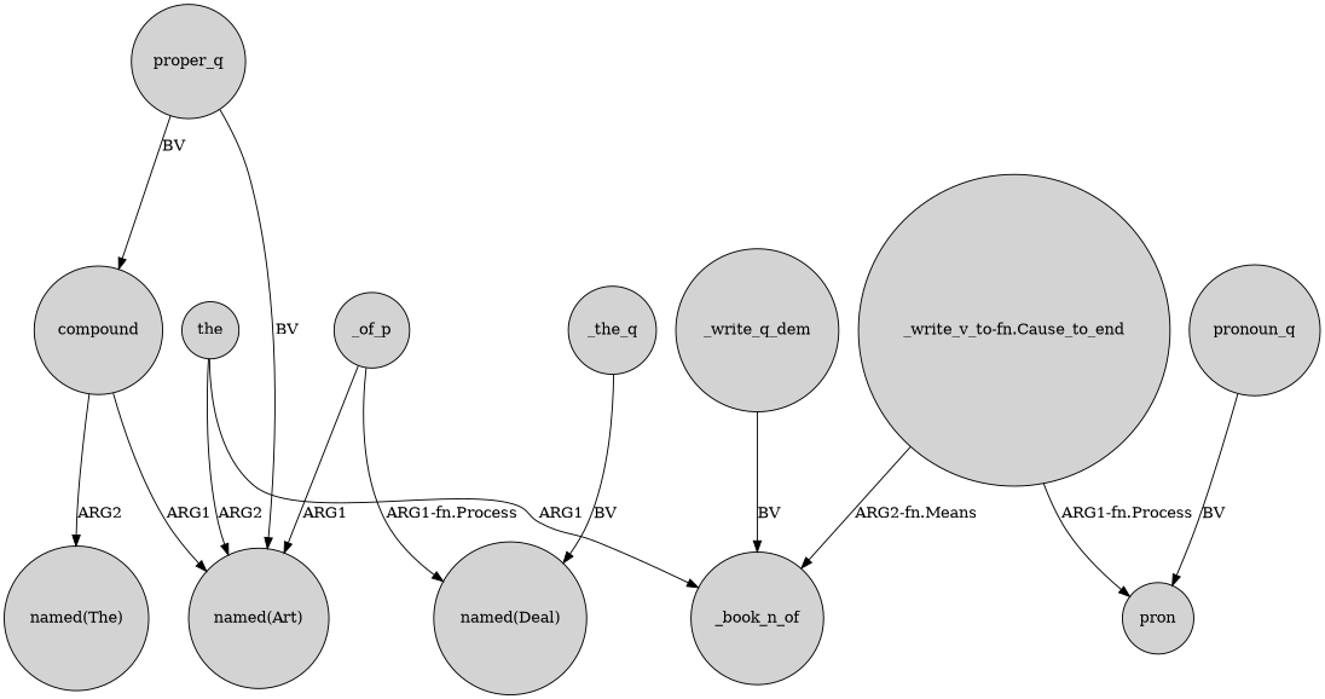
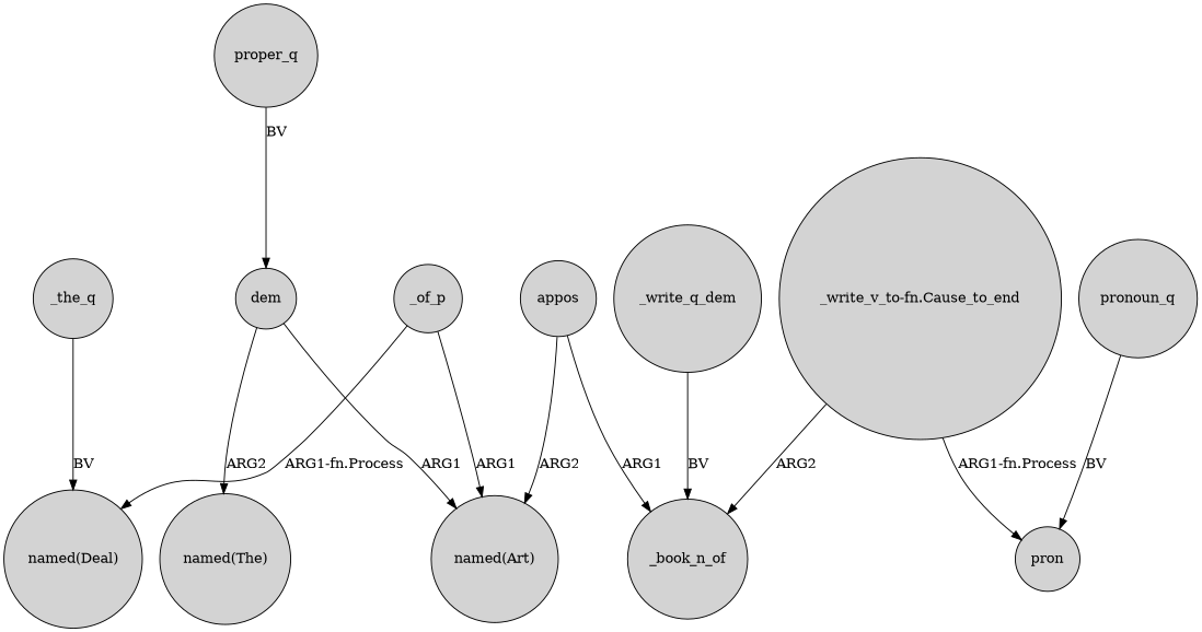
  digraph {
    node [shape=circle style=filled]
    proper_q
    "named(Art)"
-   compound
-   appos [label=the]
+   compound [label=dem]
+   appos
    _book_n_of
    "_write_v_to-fn.Cause_to_end"
    pron
    "named(The)"
    n9 [label=_write_q_dem]
    _the_q
    "named(Deal)"
    _of_p
    pronoun_q
-   proper_q -> "named(Art)" [label=BV]
    proper_q -> compound [label=BV]
    compound -> "named(Art)" [label=ARG1]
    compound -> "named(The)" [label=ARG2]
    appos -> "named(Art)" [label=ARG2]
    appos -> _book_n_of [label=ARG1]
-   "_write_v_to-fn.Cause_to_end" -> _book_n_of [label="ARG2-fn.Means"]
+   "_write_v_to-fn.Cause_to_end" -> _book_n_of [label=ARG2]
    "_write_v_to-fn.Cause_to_end" -> pron [label="ARG1-fn.Process"]
    n9 -> _book_n_of [label=BV]
    _the_q -> "named(Deal)" [label=BV]
    _of_p -> "named(Art)" [label=ARG1]
    _of_p -> "named(Deal)" [label="ARG1-fn.Process"]
    pronoun_q -> pron [label=BV]
  }
